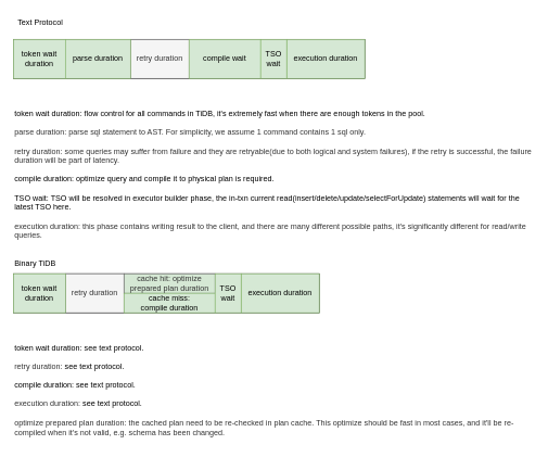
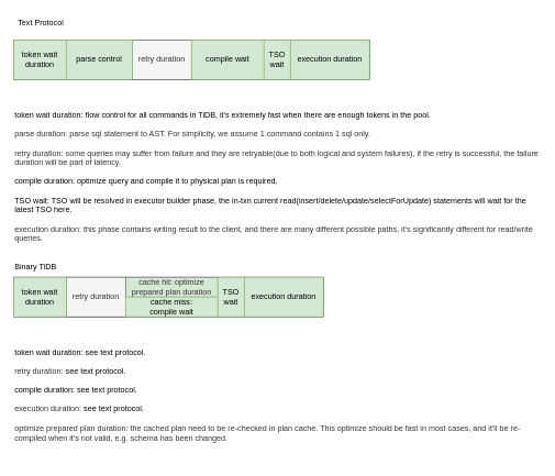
  <mxCell id="0" />
  <mxCell id="1" parent="0" />
  <mxCell id="2" value="" style="rounded=0;whiteSpace=wrap;html=1;" parent="1" vertex="1"><mxGeometry x="20" y="60" width="540" height="60" as="geometry" /></mxCell>
  <mxCell id="3" value="token wait duration" style="rounded=0;whiteSpace=wrap;html=1;fillColor=#d5e8d4;strokeColor=#82b366;" parent="1" vertex="1"><mxGeometry x="20" y="60" width="80" height="60" as="geometry" /></mxCell>
  <mxCell id="4" value="&lt;span style=&quot;text-align: center;&quot;&gt;token wait duration: flow control for all commands in TiDB, it's extremely fast when there are enough tokens in the pool.&lt;br&gt;&lt;/span&gt;&lt;span style=&quot;color: rgb(51, 51, 51);&quot;&gt;&lt;br&gt;parse duration: parse sql statement to AST. For simplicity, we assume 1 command contains 1 sql only.&lt;br&gt;&lt;br&gt;retry duration: some queries may suffer from failure and they are retryable(due to both logical and system failures), if the retry is successful, the failure duration will be part of latency.&lt;br&gt;&lt;br&gt;&lt;/span&gt;&lt;span style=&quot;text-align: center;&quot;&gt;compile duration: optimize query and compile it to physical plan is required.&lt;br&gt;&lt;br&gt;TSO wait: TSO will be resolved in executor builder phase, the in-txn current read(insert/delete/update/selectForUpdate) statements will wait for the latest TSO here.&lt;br&gt;&lt;/span&gt;&lt;span style=&quot;color: rgb(51, 51, 51);&quot;&gt;&lt;br&gt;execution duration: this phase contains writing result to the client, and there are many different possible paths, it's significantly different for read/write queries.&lt;br&gt;&lt;/span&gt;" style="text;html=1;strokeColor=none;fillColor=none;align=left;verticalAlign=top;whiteSpace=wrap;rounded=0;" parent="1" vertex="1"><mxGeometry x="20" y="160" width="800" height="210" as="geometry" /></mxCell>
  <mxCell id="5" value="" style="rounded=0;whiteSpace=wrap;html=1;" parent="1" vertex="1"><mxGeometry x="20" y="420" width="470" height="60" as="geometry" /></mxCell>
  <mxCell id="6" value="Binary TiDB" style="text;html=1;strokeColor=none;fillColor=none;align=left;verticalAlign=middle;whiteSpace=wrap;rounded=0;" parent="1" vertex="1"><mxGeometry x="20" y="390" width="190" height="30" as="geometry" /></mxCell>
  <mxCell id="7" value="Text Protocol" style="text;html=1;strokeColor=none;fillColor=none;align=left;verticalAlign=middle;whiteSpace=wrap;rounded=0;" parent="1" vertex="1"><mxGeometry x="25" y="20" width="190" height="30" as="geometry" /></mxCell>
  <mxCell id="8" value="retry duration" style="rounded=0;whiteSpace=wrap;html=1;fillColor=#f5f5f5;fontColor=#333333;strokeColor=#666666;" parent="1" vertex="1"><mxGeometry x="200" y="60" width="90" height="60" as="geometry" /></mxCell>
- <mxCell id="9" value="parse duration" style="rounded=0;whiteSpace=wrap;html=1;fillColor=#d5e8d4;strokeColor=#82b366;" parent="1" vertex="1"><mxGeometry x="100" y="60" width="100" height="60" as="geometry" /></mxCell>
+ <mxCell id="9" value="parse control" style="rounded=0;whiteSpace=wrap;html=1;fillColor=#d5e8d4;strokeColor=#82b366;" parent="1" vertex="1"><mxGeometry x="100" y="60" width="100" height="60" as="geometry" /></mxCell>
  <mxCell id="10" value="compile wait" style="rounded=0;whiteSpace=wrap;html=1;fillColor=#d5e8d4;strokeColor=#82b366;" parent="1" vertex="1"><mxGeometry x="290" y="60" width="110" height="60" as="geometry" /></mxCell>
  <mxCell id="11" value="execution duration" style="rounded=0;whiteSpace=wrap;html=1;fillColor=#d5e8d4;strokeColor=#82b366;" parent="1" vertex="1"><mxGeometry x="440" y="60" width="120" height="60" as="geometry" /></mxCell>
  <mxCell id="12" value="retry duration" style="rounded=0;whiteSpace=wrap;html=1;fillColor=#f5f5f5;fontColor=#333333;strokeColor=#666666;" parent="1" vertex="1"><mxGeometry x="100" y="420" width="90" height="60" as="geometry" /></mxCell>
  <mxCell id="13" value="token wait duration" style="rounded=0;whiteSpace=wrap;html=1;fillColor=#d5e8d4;strokeColor=#82b366;" parent="1" vertex="1"><mxGeometry x="20" y="420" width="80" height="60" as="geometry" /></mxCell>
  <mxCell id="14" value="cache hit: optimize prepared plan duration" style="rounded=0;whiteSpace=wrap;html=1;fillColor=#d5e8d4;fontColor=#333333;strokeColor=#666666;" parent="1" vertex="1"><mxGeometry x="190" y="420" width="140" height="30" as="geometry" /></mxCell>
- <mxCell id="15" value="cache miss:&lt;br&gt;compile duration" style="rounded=0;whiteSpace=wrap;html=1;fillColor=#d5e8d4;strokeColor=#82b366;" parent="1" vertex="1"><mxGeometry x="190" y="450" width="140" height="30" as="geometry" /></mxCell>
+ <mxCell id="15" value="cache miss:&lt;br&gt;compile wait" style="rounded=0;whiteSpace=wrap;html=1;fillColor=#d5e8d4;strokeColor=#82b366;" parent="1" vertex="1"><mxGeometry x="190" y="450" width="140" height="30" as="geometry" /></mxCell>
  <mxCell id="16" value="execution duration" style="rounded=0;whiteSpace=wrap;html=1;fillColor=#d5e8d4;strokeColor=#82b366;" parent="1" vertex="1"><mxGeometry x="370" y="420" width="120" height="60" as="geometry" /></mxCell>
  <mxCell id="17" value="&lt;span style=&quot;text-align: center;&quot;&gt;token wait duration: see text protocol.&lt;/span&gt;&lt;span style=&quot;color: rgb(51, 51, 51);&quot;&gt;&lt;br&gt;&lt;br&gt;retry duration:&amp;nbsp;&lt;/span&gt;&lt;span style=&quot;text-align: center;&quot;&gt;see text protocol.&lt;/span&gt;&lt;span style=&quot;color: rgb(51, 51, 51);&quot;&gt;&lt;br&gt;&lt;br&gt;&lt;/span&gt;&lt;span style=&quot;text-align: center;&quot;&gt;compile duration:&amp;nbsp;&lt;/span&gt;&lt;span style=&quot;text-align: center;&quot;&gt;see text protocol.&lt;/span&gt;&lt;span style=&quot;text-align: center;&quot;&gt;&lt;br&gt;&lt;/span&gt;&lt;span style=&quot;color: rgb(51, 51, 51);&quot;&gt;&lt;br&gt;execution duration:&amp;nbsp;&lt;/span&gt;&lt;span style=&quot;text-align: center;&quot;&gt;see text protocol.&lt;br&gt;&lt;/span&gt;&lt;span style=&quot;color: rgb(51, 51, 51);&quot;&gt;&lt;br&gt;&lt;/span&gt;&lt;span style=&quot;color: rgb(51, 51, 51); text-align: center;&quot;&gt;optimize prepared plan duration: the cached plan need to be re-checked in plan cache. This optimize should be fast in most cases, and it'll be re-compiled when it's not valid, e.g. schema has been changed.&lt;/span&gt;&lt;span style=&quot;color: rgb(51, 51, 51);&quot;&gt;&lt;br&gt;&lt;/span&gt;" style="text;html=1;strokeColor=none;fillColor=none;align=left;verticalAlign=top;whiteSpace=wrap;rounded=0;" parent="1" vertex="1"><mxGeometry x="20" y="520" width="800" height="180" as="geometry" /></mxCell>
  <mxCell id="18" value="TSO&lt;br&gt;wait" style="rounded=0;whiteSpace=wrap;html=1;fillColor=#d5e8d4;strokeColor=#82b366;" parent="1" vertex="1"><mxGeometry x="400" y="60" width="40" height="60" as="geometry" /></mxCell>
  <mxCell id="19" value="TSO&lt;br&gt;wait" style="rounded=0;whiteSpace=wrap;html=1;fillColor=#d5e8d4;strokeColor=#82b366;" parent="1" vertex="1"><mxGeometry x="330" y="420" width="40" height="60" as="geometry" /></mxCell>
